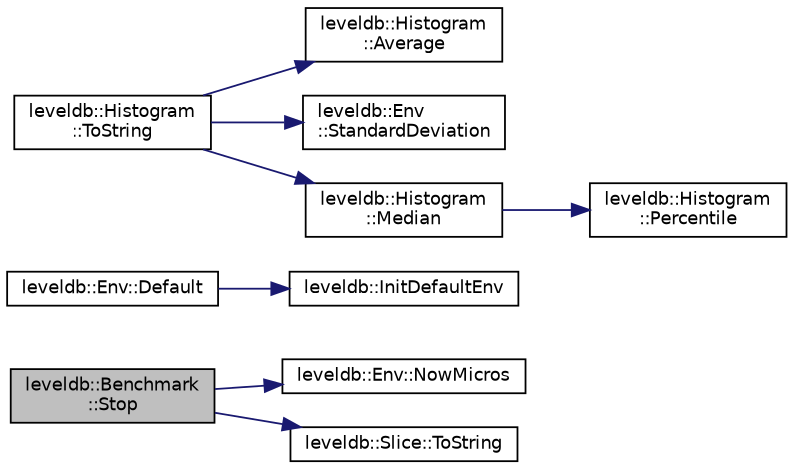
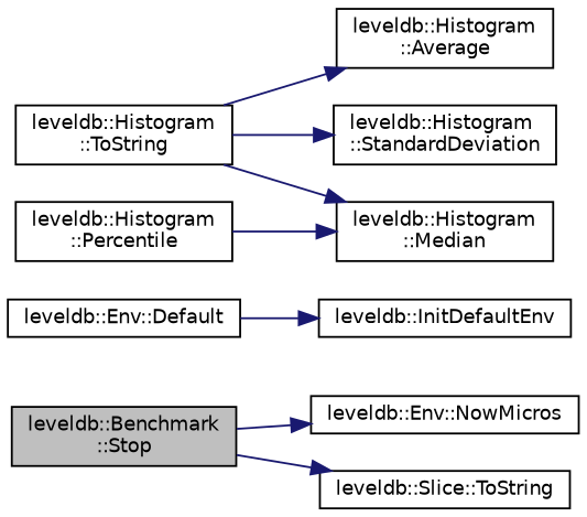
  digraph {
    rankdir=LR
    node [color=black fillcolor=white fontname=Helvetica fontsize=10 shape=record style=filled]
    edge [color=midnightblue fontname=Helvetica fontsize=10 labelfontname=Helvetica labelfontsize=10 style=solid]
    n1 [fillcolor=grey75 fontcolor=black height=0.2 label="leveldb::Benchmark\l::Stop" width=0.4]
    n2 [height=0.2 label="leveldb::Env::NowMicros" width=0.4]
    n3 [height=0.2 label="leveldb::Slice::ToString" width=0.4]
    n4 [height=0.2 label="leveldb::Env::Default" width=0.4]
    n5 [height=0.2 label="leveldb::InitDefaultEnv" width=0.4]
    n6 [height=0.2 label="leveldb::Histogram\l::ToString" width=0.4]
    n7 [height=0.2 label="leveldb::Histogram\l::Average" width=0.4]
-   n8 [height=0.2 label="leveldb::Env\l::StandardDeviation" width=0.4]
+   n8 [height=0.2 label="leveldb::Histogram\l::StandardDeviation" width=0.4]
    n9 [height=0.2 label="leveldb::Histogram\l::Median" width=0.4]
    n10 [height=0.2 label="leveldb::Histogram\l::Percentile" width=0.4]
    n1 -> n2
    n1 -> n3
    n4 -> n5
    n6 -> n7
    n6 -> n8
    n6 -> n9
-   n9 -> n10
+   n10 -> n9
  }
